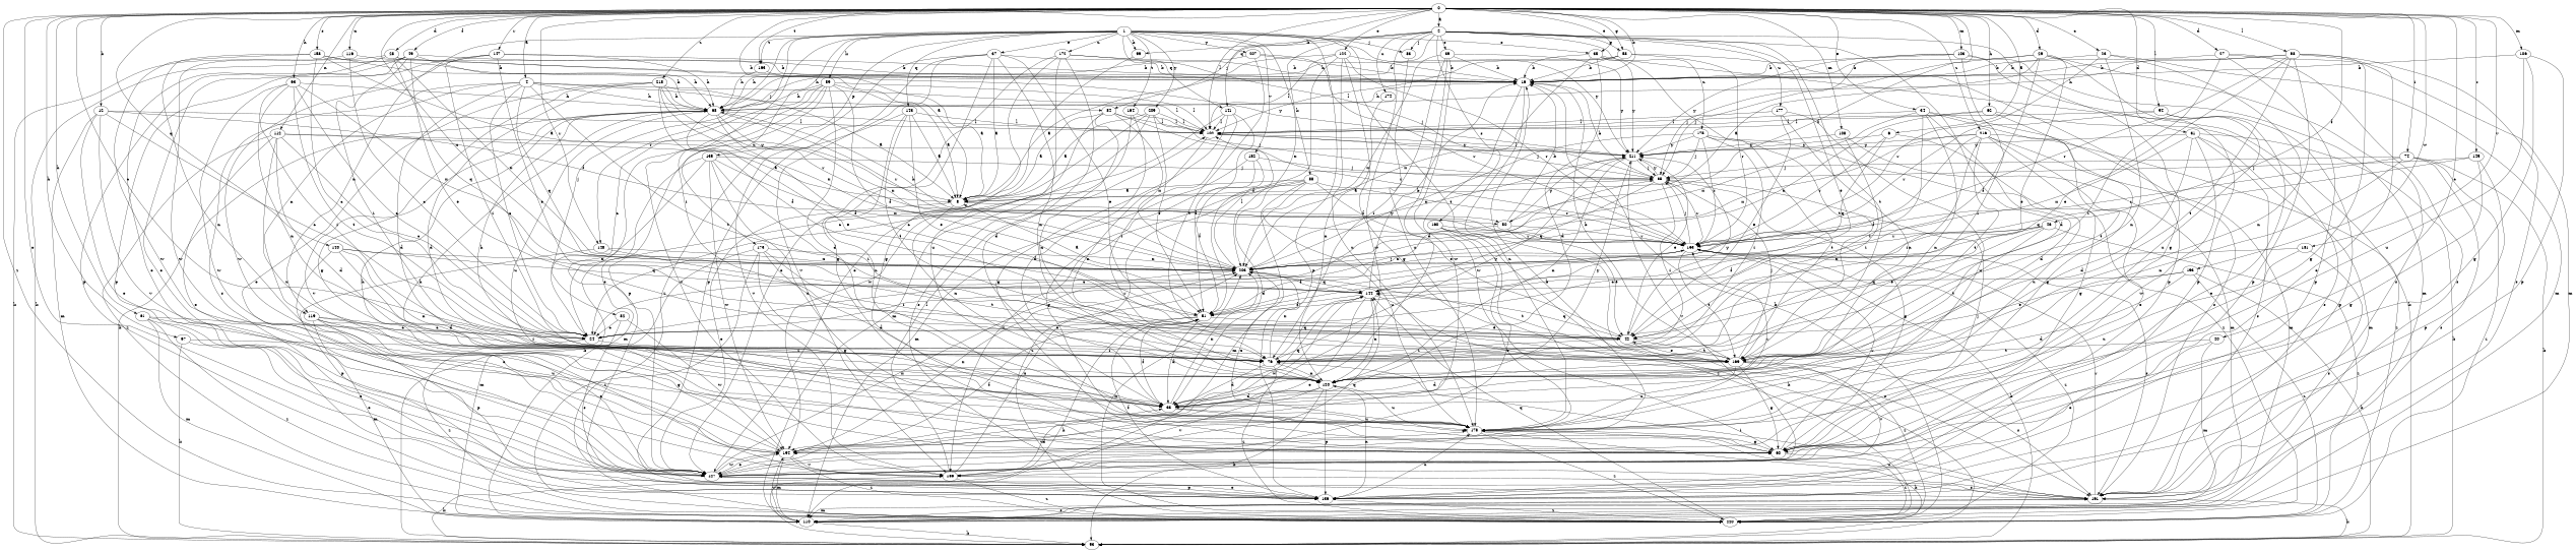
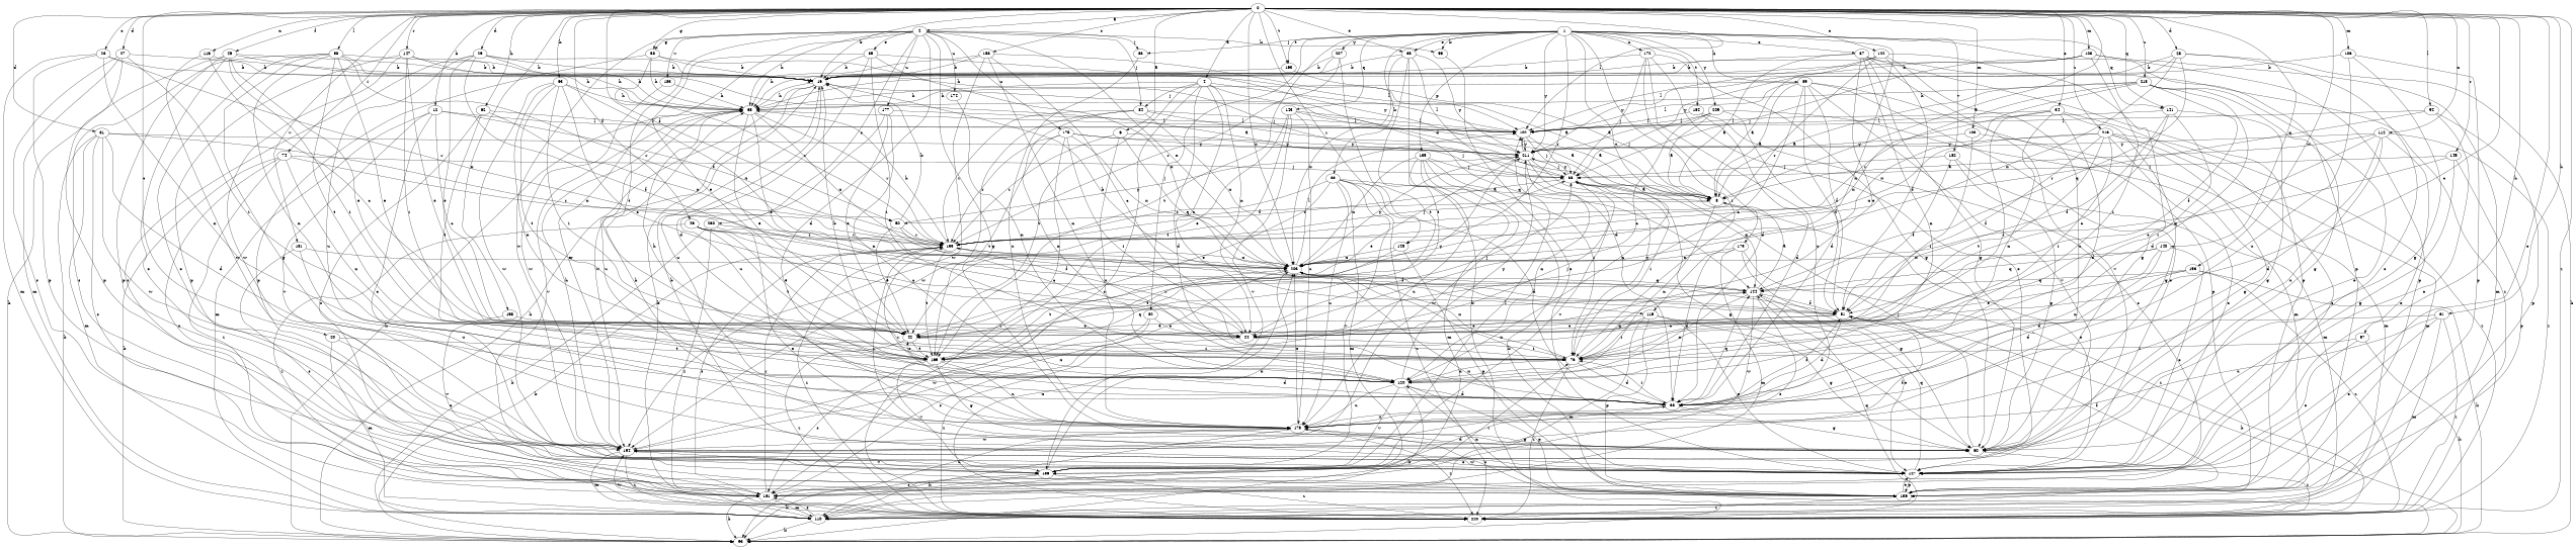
  strict digraph {
    0
    2
    4
    6
    8
    12
    16
    20
    23
    24
    27
    28
    29
    31
    34
    35
    46
    49
    50
    58
    61
    62
    63
    67
    74
    94
    98
    102
    103
    106
    108
    112
    116
    122
    127
    140
    141
    145
    147
    148
    158
    163
    181
    193
+   198
    203
    216
    218
    220
    83
    n51 [label=99]
    169
    33
    39
    42
    60
    68
    84
-   160
+   160 [label=260]
    174
    175
    177
+   183
    194
    119
    144
    161
    211
    153
    178
    120
    110
    186
    93
    136
    76
    85
    51
    1
    37
    82
    88
    89
    135
    143
    164
    172
    173
    182
    207
    209
    0 -> 2 [label=a]
    0 -> 4 [label=a]
    0 -> 6 [label=a]
    0 -> 8 [label=a]
    0 -> 12 [label=b]
    0 -> 16 [label=b]
    0 -> 20 [label=c]
    0 -> 23 [label=c]
    0 -> 24 [label=c]
    0 -> 27 [label=d]
    0 -> 28 [label=d]
    0 -> 29 [label=d]
    0 -> 31 [label=d]
    0 -> 34 [label=e]
    0 -> 35 [label=e]
    0 -> 46 [label=f]
    0 -> 49 [label=f]
    0 -> 50 [label=f]
    0 -> 58 [label=g]
    0 -> 61 [label=h]
    0 -> 62 [label=h]
    0 -> 63 [label=h]
    0 -> 67 [label=h]
    0 -> 74 [label=i]
    0 -> 94 [label=l]
    0 -> 98 [label=l]
    0 -> 102 [label=l]
    0 -> 103 [label=m]
    0 -> 106 [label=m]
    0 -> 108 [label=m]
    0 -> 112 [label=n]
    0 -> 116 [label=n]
    0 -> 122 [label=o]
    0 -> 127 [label=o]
    0 -> 140 [label=q]
    0 -> 141 [label=q]
    0 -> 145 [label=r]
    0 -> 147 [label=r]
    0 -> 148 [label=r]
    0 -> 158 [label=s]
    0 -> 163 [label=t]
    0 -> 181 [label=v]
    0 -> 193 [label=w]
+   0 -> 198 [label=x]
    0 -> 203 [label=x]
    0 -> 216 [label=z]
    0 -> 218 [label=z]
    0 -> 220 [label=z]
    2 -> 58 [label=g]
    2 -> 203 [label=x]
    2 -> 83 [label=j]
    2 -> n51 [label=k]
    2 -> 169 [label=t]
    2 -> 33 [label=d]
    2 -> 39 [label=e]
    2 -> 42 [label=e]
    2 -> 60 [label=g]
    2 -> 68 [label=h]
    2 -> 84 [label=j]
    2 -> 160 [label=s]
    2 -> 174 [label=u]
    2 -> 175 [label=u]
    2 -> 177 [label=u]
+   2 -> 183 [label=v]
    2 -> 194 [label=w]
    4 -> 24 [label=c]
    4 -> 102 [label=l]
    4 -> 169 [label=t]
    4 -> 33 [label=d]
    4 -> 68 [label=h]
    4 -> 84 [label=j]
    4 -> 119 [label=n]
    4 -> 144 [label=q]
    4 -> 161 [label=s]
    6 -> 144 [label=q]
    6 -> 211 [label=y]
    6 -> 153 [label=r]
    6 -> 178 [label=u]
    8 -> 50 [label=f]
    8 -> 127 [label=o]
    8 -> 120 [label=n]
    12 -> 24 [label=c]
    12 -> 50 [label=f]
    12 -> 102 [label=l]
    12 -> 127 [label=o]
    12 -> 110 [label=m]
    12 -> 186 [label=v]
    16 -> 68 [label=h]
    16 -> 194 [label=w]
    16 -> 178 [label=u]
+   16 -> 93 [label=k]
    20 -> 127 [label=o]
    20 -> 169 [label=t]
    20 -> 110 [label=m]
    23 -> 16 [label=b]
    23 -> 153 [label=r]
    23 -> 120 [label=n]
    23 -> 110 [label=m]
    23 -> 136 [label=p]
    24 -> 220 [label=z]
    24 -> 153 [label=r]
    24 -> 76 [label=i]
    24 -> 85 [label=j]
    27 -> 16 [label=b]
    27 -> 161 [label=s]
    27 -> 110 [label=m]
    27 -> 136 [label=p]
    27 -> 76 [label=i]
    28 -> 16 [label=b]
    28 -> 127 [label=o]
    28 -> 203 [label=x]
    28 -> 144 [label=q]
    28 -> 211 [label=y]
    28 -> 93 [label=k]
    29 -> 8 [label=a]
    29 -> 16 [label=b]
    29 -> 42 [label=e]
    29 -> 161 [label=s]
    29 -> 178 [label=u]
    29 -> 85 [label=j]
    29 -> 51 [label=f]
    31 -> 203 [label=x]
    31 -> 33 [label=d]
    31 -> 194 [label=w]
    31 -> 161 [label=s]
    31 -> 211 [label=y]
    31 -> 110 [label=m]
    31 -> 93 [label=k]
    34 -> 102 [label=l]
    34 -> 203 [label=x]
    34 -> 33 [label=d]
    34 -> 60 [label=g]
    34 -> 161 [label=s]
    34 -> 120 [label=n]
    34 -> 76 [label=i]
    35 -> 16 [label=b]
    35 -> 203 [label=x]
    35 -> 169 [label=t]
    35 -> 33 [label=d]
    35 -> 211 [label=y]
    35 -> 93 [label=k]
    46 -> 24 [label=c]
    46 -> 220 [label=z]
    46 -> 169 [label=t]
    46 -> 42 [label=e]
    46 -> 153 [label=r]
    46 -> 51 [label=f]
    49 -> 16 [label=b]
    49 -> 127 [label=o]
    49 -> 42 [label=e]
    49 -> 68 [label=h]
    49 -> 93 [label=k]
    49 -> 136 [label=p]
    49 -> 76 [label=i]
    50 -> 16 [label=b]
    50 -> 24 [label=c]
    50 -> 42 [label=e]
    50 -> 211 [label=y]
    50 -> 153 [label=r]
    58 -> 16 [label=b]
    58 -> 102 [label=l]
    58 -> 68 [label=h]
    58 -> 153 [label=r]
    58 -> 136 [label=p]
    61 -> 24 [label=c]
    61 -> 127 [label=o]
    61 -> 220 [label=z]
    61 -> 178 [label=u]
    61 -> 110 [label=m]
    62 -> 102 [label=l]
    62 -> 203 [label=x]
    62 -> 169 [label=t]
    62 -> 161 [label=s]
    63 -> 24 [label=c]
    63 -> 203 [label=x]
    63 -> 169 [label=t]
    63 -> 68 [label=h]
    63 -> 194 [label=w]
    63 -> 120 [label=n]
    63 -> 76 [label=i]
    67 -> 127 [label=o]
    67 -> 93 [label=k]
    67 -> 76 [label=i]
    74 -> 220 [label=z]
    74 -> 161 [label=s]
    74 -> 153 [label=r]
    74 -> 120 [label=n]
    74 -> 93 [label=k]
    74 -> 85 [label=j]
    94 -> 102 [label=l]
    94 -> 127 [label=o]
    94 -> 153 [label=r]
    94 -> 136 [label=p]
    98 -> 16 [label=b]
    98 -> 127 [label=o]
    98 -> 169 [label=t]
    98 -> 42 [label=e]
    98 -> 60 [label=g]
    98 -> 68 [label=h]
    98 -> 161 [label=s]
    98 -> 153 [label=r]
    98 -> 120 [label=n]
    102 -> 211 [label=y]
    102 -> 120 [label=n]
    102 -> 85 [label=j]
    103 -> 16 [label=b]
    103 -> 211 [label=y]
    103 -> 110 [label=m]
    103 -> 136 [label=p]
    103 -> 76 [label=i]
    103 -> 85 [label=j]
    106 -> 16 [label=b]
    106 -> 60 [label=g]
    106 -> 178 [label=u]
    106 -> 136 [label=p]
    108 -> 211 [label=y]
    108 -> 110 [label=m]
    108 -> 76 [label=i]
    112 -> 8 [label=a]
    112 -> 24 [label=c]
    112 -> 127 [label=o]
    112 -> 220 [label=z]
    112 -> 33 [label=d]
    112 -> 211 [label=y]
    112 -> 178 [label=u]
    116 -> 16 [label=b]
    116 -> 24 [label=c]
    116 -> 194 [label=w]
    122 -> 8 [label=a]
    122 -> 16 [label=b]
    122 -> 102 [label=l]
    122 -> 60 [label=g]
    122 -> 153 [label=r]
    122 -> 178 [label=u]
    122 -> 51 [label=f]
    127 -> 16 [label=b]
    127 -> 203 [label=x]
    127 -> 194 [label=w]
    127 -> 144 [label=q]
    127 -> 136 [label=p]
    140 -> 127 [label=o]
    140 -> 203 [label=x]
    140 -> 33 [label=d]
    140 -> 144 [label=q]
    140 -> 120 [label=n]
    141 -> 24 [label=c]
    141 -> 102 [label=l]
    141 -> 60 [label=g]
    141 -> 76 [label=i]
    141 -> 51 [label=f]
    145 -> 60 [label=g]
    145 -> 144 [label=q]
    145 -> 136 [label=p]
    145 -> 85 [label=j]
    147 -> 16 [label=b]
    147 -> 42 [label=e]
    147 -> 68 [label=h]
    147 -> 194 [label=w]
    147 -> 136 [label=p]
    147 -> 76 [label=i]
    148 -> 203 [label=x]
    148 -> 169 [label=t]
    148 -> 136 [label=p]
    158 -> 8 [label=a]
    158 -> 16 [label=b]
    158 -> 24 [label=c]
    158 -> 68 [label=h]
    158 -> 194 [label=w]
    158 -> 120 [label=n]
    163 -> 8 [label=a]
    163 -> 68 [label=h]
    181 -> 203 [label=x]
    181 -> 161 [label=s]
    181 -> 178 [label=u]
    193 -> 220 [label=z]
    193 -> 33 [label=d]
    193 -> 42 [label=e]
    193 -> 144 [label=q]
    193 -> 93 [label=k]
+   198 -> 24 [label=c]
+   198 -> 186 [label=v]
    203 -> 102 [label=l]
    203 -> 169 [label=t]
    203 -> 144 [label=q]
    203 -> 211 [label=y]
    216 -> 127 [label=o]
    216 -> 203 [label=x]
    216 -> 220 [label=z]
    216 -> 169 [label=t]
    216 -> 60 [label=g]
    216 -> 211 [label=y]
    216 -> 110 [label=m]
    216 -> 76 [label=i]
    216 -> 51 [label=f]
    218 -> 8 [label=a]
    218 -> 127 [label=o]
    218 -> 203 [label=x]
    218 -> 33 [label=d]
    218 -> 60 [label=g]
    218 -> 68 [label=h]
    218 -> 153 [label=r]
    218 -> 51 [label=f]
    220 -> 16 [label=b]
    220 -> 203 [label=x]
    220 -> 144 [label=q]
    83 -> 178 [label=u]
    n51 -> 127 [label=o]
    169 -> 16 [label=b]
    169 -> 33 [label=d]
    169 -> 42 [label=e]
    169 -> 60 [label=g]
    169 -> 161 [label=s]
    169 -> 178 [label=u]
    169 -> 186 [label=v]
    169 -> 85 [label=j]
    33 -> 203 [label=x]
    33 -> 60 [label=g]
    33 -> 144 [label=q]
    33 -> 178 [label=u]
-   173 -> 76 [label=i]
+   33 -> 76 [label=i]
    33 -> 51 [label=f]
    39 -> 16 [label=b]
    39 -> 203 [label=x]
    39 -> 33 [label=d]
    39 -> 194 [label=w]
    39 -> 211 [label=y]
    39 -> 76 [label=i]
    42 -> 220 [label=z]
    42 -> 169 [label=t]
    42 -> 144 [label=q]
    42 -> 211 [label=y]
    42 -> 76 [label=i]
    60 -> 220 [label=z]
    60 -> 68 [label=h]
    60 -> 153 [label=r]
    60 -> 85 [label=j]
    68 -> 102 [label=l]
    68 -> 203 [label=x]
    68 -> 42 [label=e]
    68 -> 153 [label=r]
    68 -> 178 [label=u]
    68 -> 186 [label=v]
    68 -> 93 [label=k]
    68 -> 51 [label=f]
    84 -> 8 [label=a]
    84 -> 102 [label=l]
    84 -> 203 [label=x]
    84 -> 194 [label=w]
    84 -> 153 [label=r]
    84 -> 120 [label=n]
    160 -> 127 [label=o]
    160 -> 220 [label=z]
    160 -> 153 [label=r]
    160 -> 93 [label=k]
    174 -> 120 [label=n]
    175 -> 203 [label=x]
    175 -> 220 [label=z]
    175 -> 169 [label=t]
    175 -> 211 [label=y]
    175 -> 153 [label=r]
    175 -> 76 [label=i]
    175 -> 85 [label=j]
    177 -> 102 [label=l]
    177 -> 42 [label=e]
    177 -> 178 [label=u]
    177 -> 120 [label=n]
+   183 -> 68 [label=h]
+   183 -> 194 [label=w]
    194 -> 127 [label=o]
    194 -> 203 [label=x]
    194 -> 220 [label=z]
    194 -> 68 [label=h]
    194 -> 110 [label=m]
    194 -> 186 [label=v]
    194 -> 51 [label=f]
    119 -> 24 [label=c]
    119 -> 127 [label=o]
    119 -> 60 [label=g]
    119 -> 110 [label=m]
    119 -> 136 [label=p]
    119 -> 76 [label=i]
    144 -> 8 [label=a]
    144 -> 16 [label=b]
    144 -> 127 [label=o]
    144 -> 194 [label=w]
    144 -> 161 [label=s]
    144 -> 120 [label=n]
    144 -> 51 [label=f]
    161 -> 153 [label=r]
    161 -> 178 [label=u]
    161 -> 110 [label=m]
    161 -> 93 [label=k]
    161 -> 76 [label=i]
    211 -> 102 [label=l]
    211 -> 42 [label=e]
    211 -> 120 [label=n]
    211 -> 186 [label=v]
    211 -> 76 [label=y]
    211 -> 85 [label=j]
    153 -> 203 [label=x]
    153 -> 220 [label=z]
    153 -> 169 [label=t]
    153 -> 68 [label=h]
    153 -> 161 [label=s]
    153 -> 93 [label=k]
    153 -> 85 [label=j]
    153 -> 51 [label=f]
    178 -> 203 [label=x]
    178 -> 220 [label=z]
    178 -> 60 [label=g]
    178 -> 194 [label=w]
    178 -> 153 [label=r]
    178 -> 93 [label=k]
    120 -> 33 [label=d]
    120 -> 68 [label=h]
    120 -> 211 [label=y]
    120 -> 178 [label=u]
    120 -> 186 [label=v]
    120 -> 93 [label=k]
    120 -> 136 [label=p]
    110 -> 194 [label=w]
    110 -> 161 [label=s]
    110 -> 93 [label=k]
    186 -> 102 [label=l]
    186 -> 203 [label=x]
    186 -> 220 [label=z]
    186 -> 33 [label=d]
    186 -> 161 [label=s]
    186 -> 93 [label=k]
    136 -> 127 [label=o]
    136 -> 220 [label=z]
    136 -> 178 [label=u]
    136 -> 120 [label=n]
    136 -> 51 [label=f]
    76 -> 203 [label=x]
    76 -> 220 [label=z]
    76 -> 33 [label=d]
    76 -> 144 [label=q]
    76 -> 120 [label=n]
    85 -> 8 [label=a]
-   85 -> 16 [label=b]
+   85 -> 16 [label=d]
    85 -> 60 [label=g]
    85 -> 144 [label=q]
    85 -> 211 [label=y]
    85 -> 153 [label=r]
    85 -> 76 [label=i]
    51 -> 24 [label=c]
    51 -> 33 [label=d]
    51 -> 42 [label=e]
    51 -> 93 [label=k]
    1 -> 35 [label=e]
    1 -> 141 [label=q]
    1 -> 148 [label=r]
    1 -> 163 [label=t]
    1 -> 83 [label=j]
    1 -> n51 [label=k]
    1 -> 169 [label=t]
    1 -> 119 [label=n]
    1 -> 211 [label=y]
    1 -> 136 [label=p]
    1 -> 76 [label=i]
    1 -> 37 [label=e]
    1 -> 82 [label=j]
    1 -> 88 [label=k]
    1 -> 89 [label=k]
    1 -> 135 [label=p]
    1 -> 143 [label=q]
    1 -> 164 [label=t]
    1 -> 172 [label=u]
    1 -> 173 [label=u]
    1 -> 182 [label=v]
    1 -> 207 [label=y]
    1 -> 209 [label=y]
    37 -> 8 [label=a]
    37 -> 16 [label=b]
    37 -> 220 [label=z]
    37 -> 42 [label=e]
    37 -> 60 [label=g]
    37 -> 120 [label=n]
    37 -> 186 [label=v]
    37 -> 136 [label=p]
    82 -> 24 [label=c]
    82 -> 194 [label=w]
    82 -> 161 [label=s]
    88 -> 8 [label=a]
    88 -> 220 [label=z]
    88 -> 33 [label=d]
    88 -> 42 [label=e]
    88 -> 153 [label=r]
    88 -> 178 [label=u]
    88 -> 110 [label=m]
    88 -> 186 [label=v]
    89 -> 8 [label=a]
    89 -> 24 [label=c]
    89 -> 102 [label=l]
    89 -> 127 [label=o]
    89 -> 33 [label=d]
    89 -> 68 [label=h]
    89 -> 186 [label=v]
    89 -> 136 [label=p]
    89 -> 51 [label=f]
    135 -> 203 [label=x]
    135 -> 194 [label=w]
    135 -> 178 [label=u]
    135 -> 110 [label=m]
    135 -> 93 [label=k]
    135 -> 76 [label=i]
    135 -> 85 [label=j]
    143 -> 8 [label=a]
    143 -> 102 [label=l]
    143 -> 169 [label=t]
    143 -> 42 [label=e]
    143 -> 178 [label=u]
    143 -> 186 [label=v]
    164 -> 102 [label=l]
    164 -> 33 [label=d]
    164 -> 161 [label=s]
    172 -> 16 [label=b]
    172 -> 127 [label=o]
    172 -> 33 [label=d]
    172 -> 60 [label=g]
    172 -> 178 [label=u]
    172 -> 85 [label=j]
    173 -> 203 [label=x]
    173 -> 220 [label=z]
    173 -> 33 [label=d]
    173 -> 60 [label=g]
    173 -> 110 [label=m]
    182 -> 60 [label=g]
    182 -> 110 [label=m]
    182 -> 85 [label=j]
    182 -> 51 [label=f]
    207 -> 16 [label=b]
    207 -> 169 [label=t]
    207 -> 68 [label=h]
    207 -> 153 [label=r]
    209 -> 8 [label=a]
    209 -> 24 [label=c]
    209 -> 102 [label=l]
    209 -> 110 [label=m]
    209 -> 85 [label=j]
    209 -> 51 [label=f]
  }
